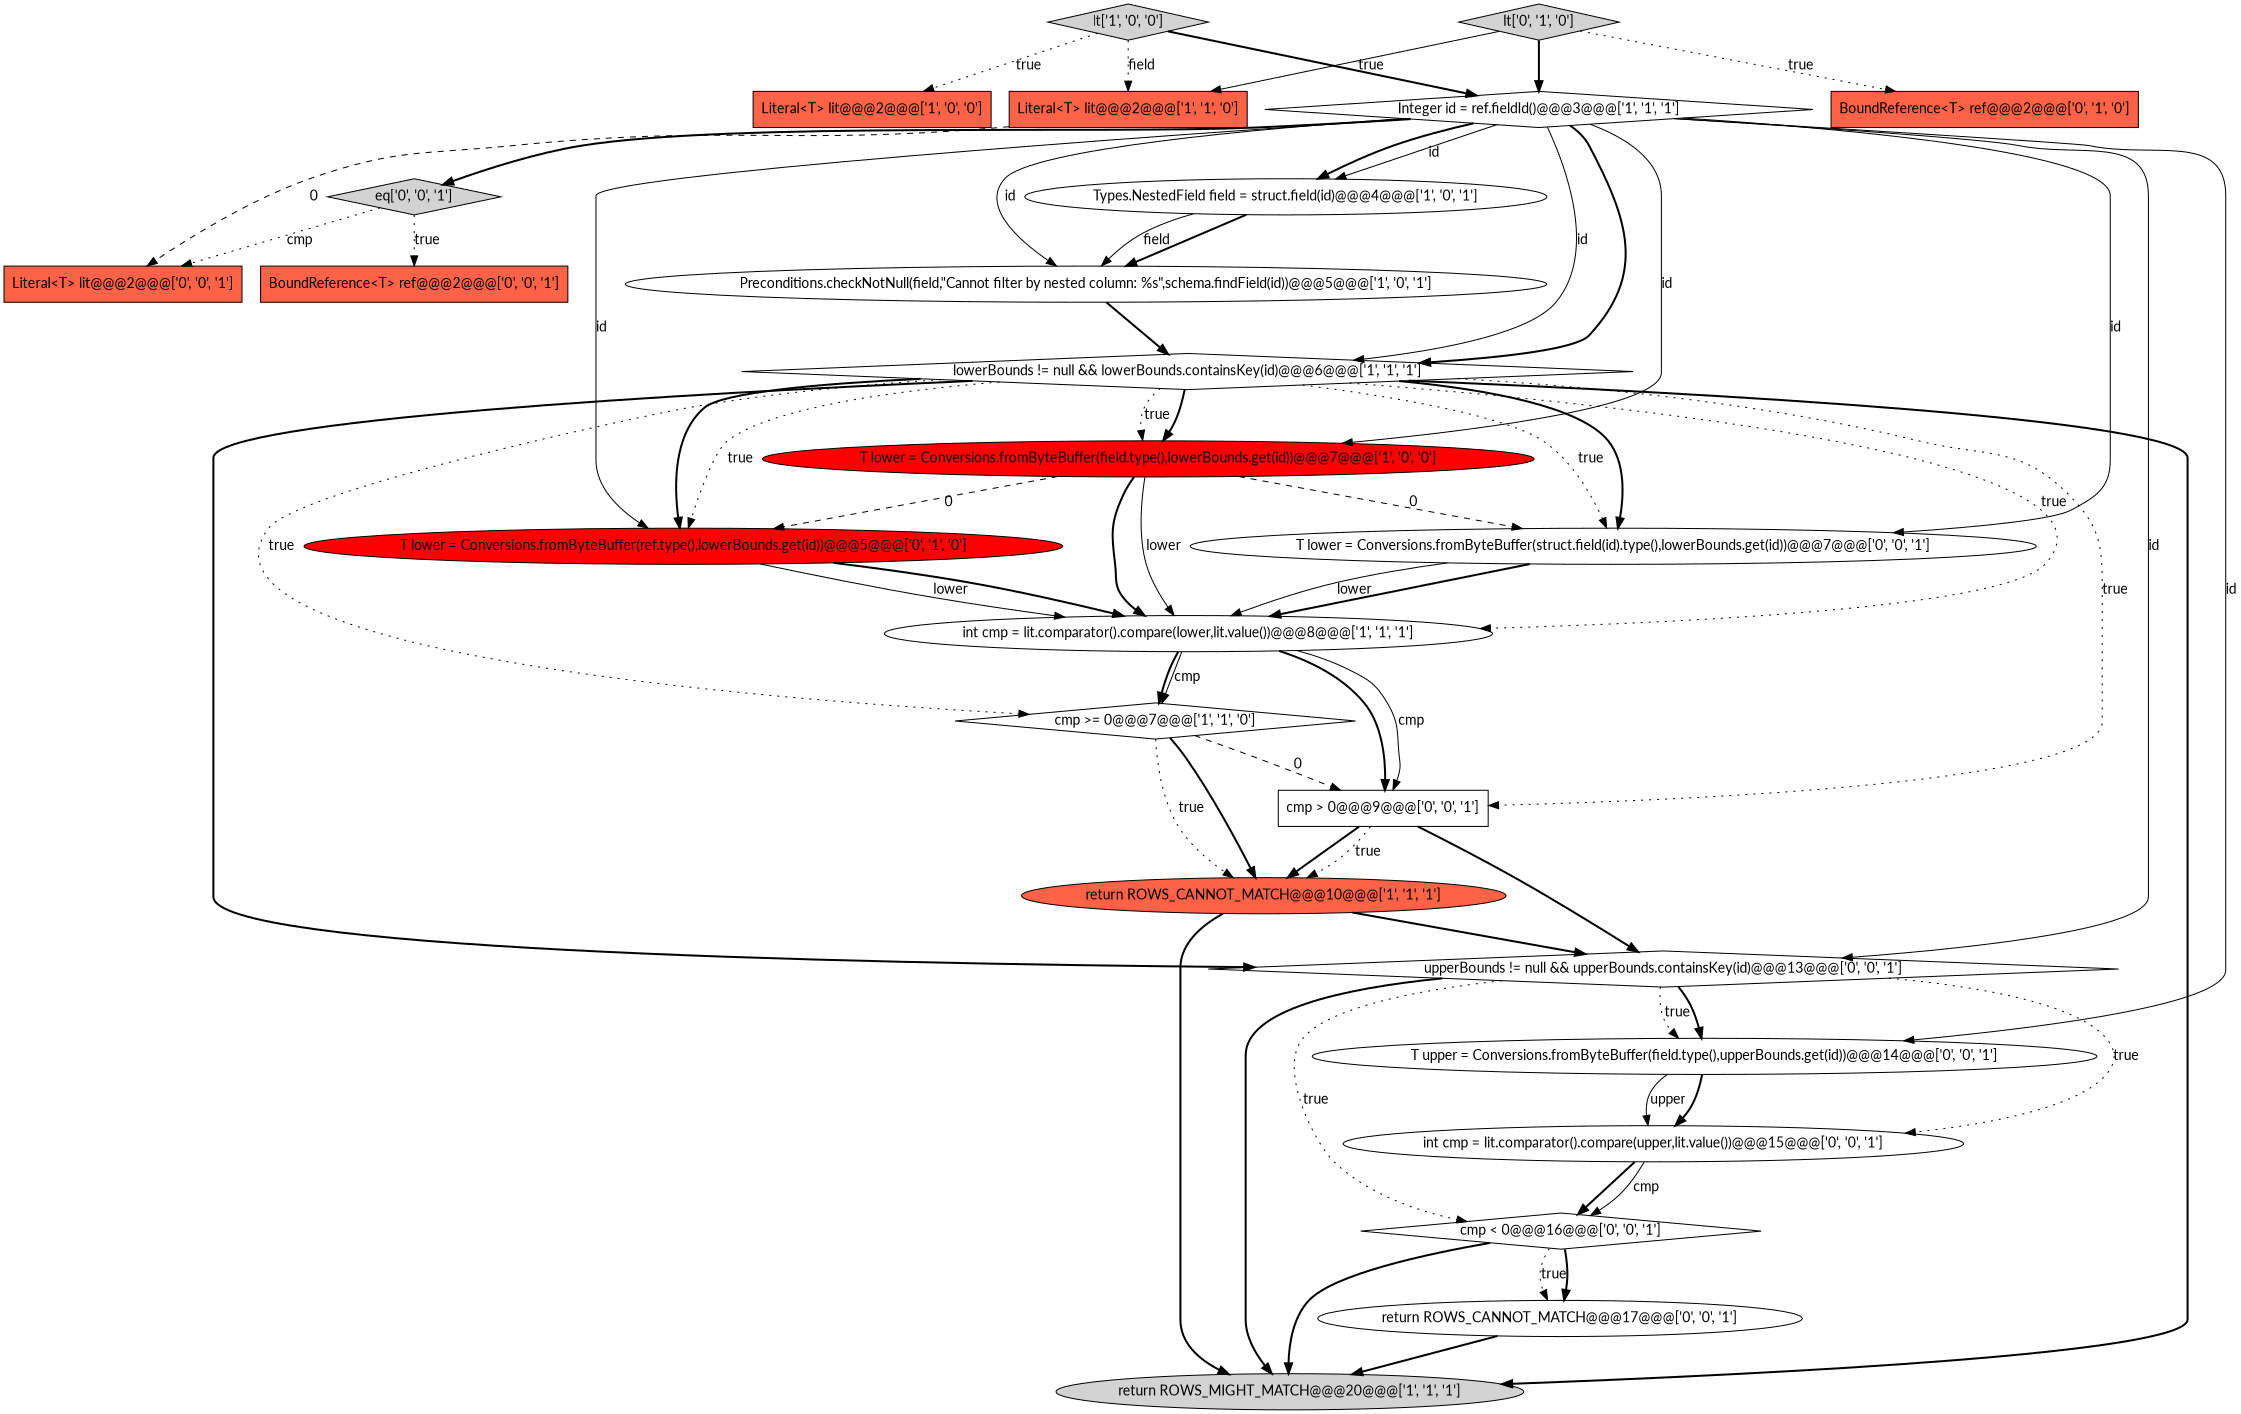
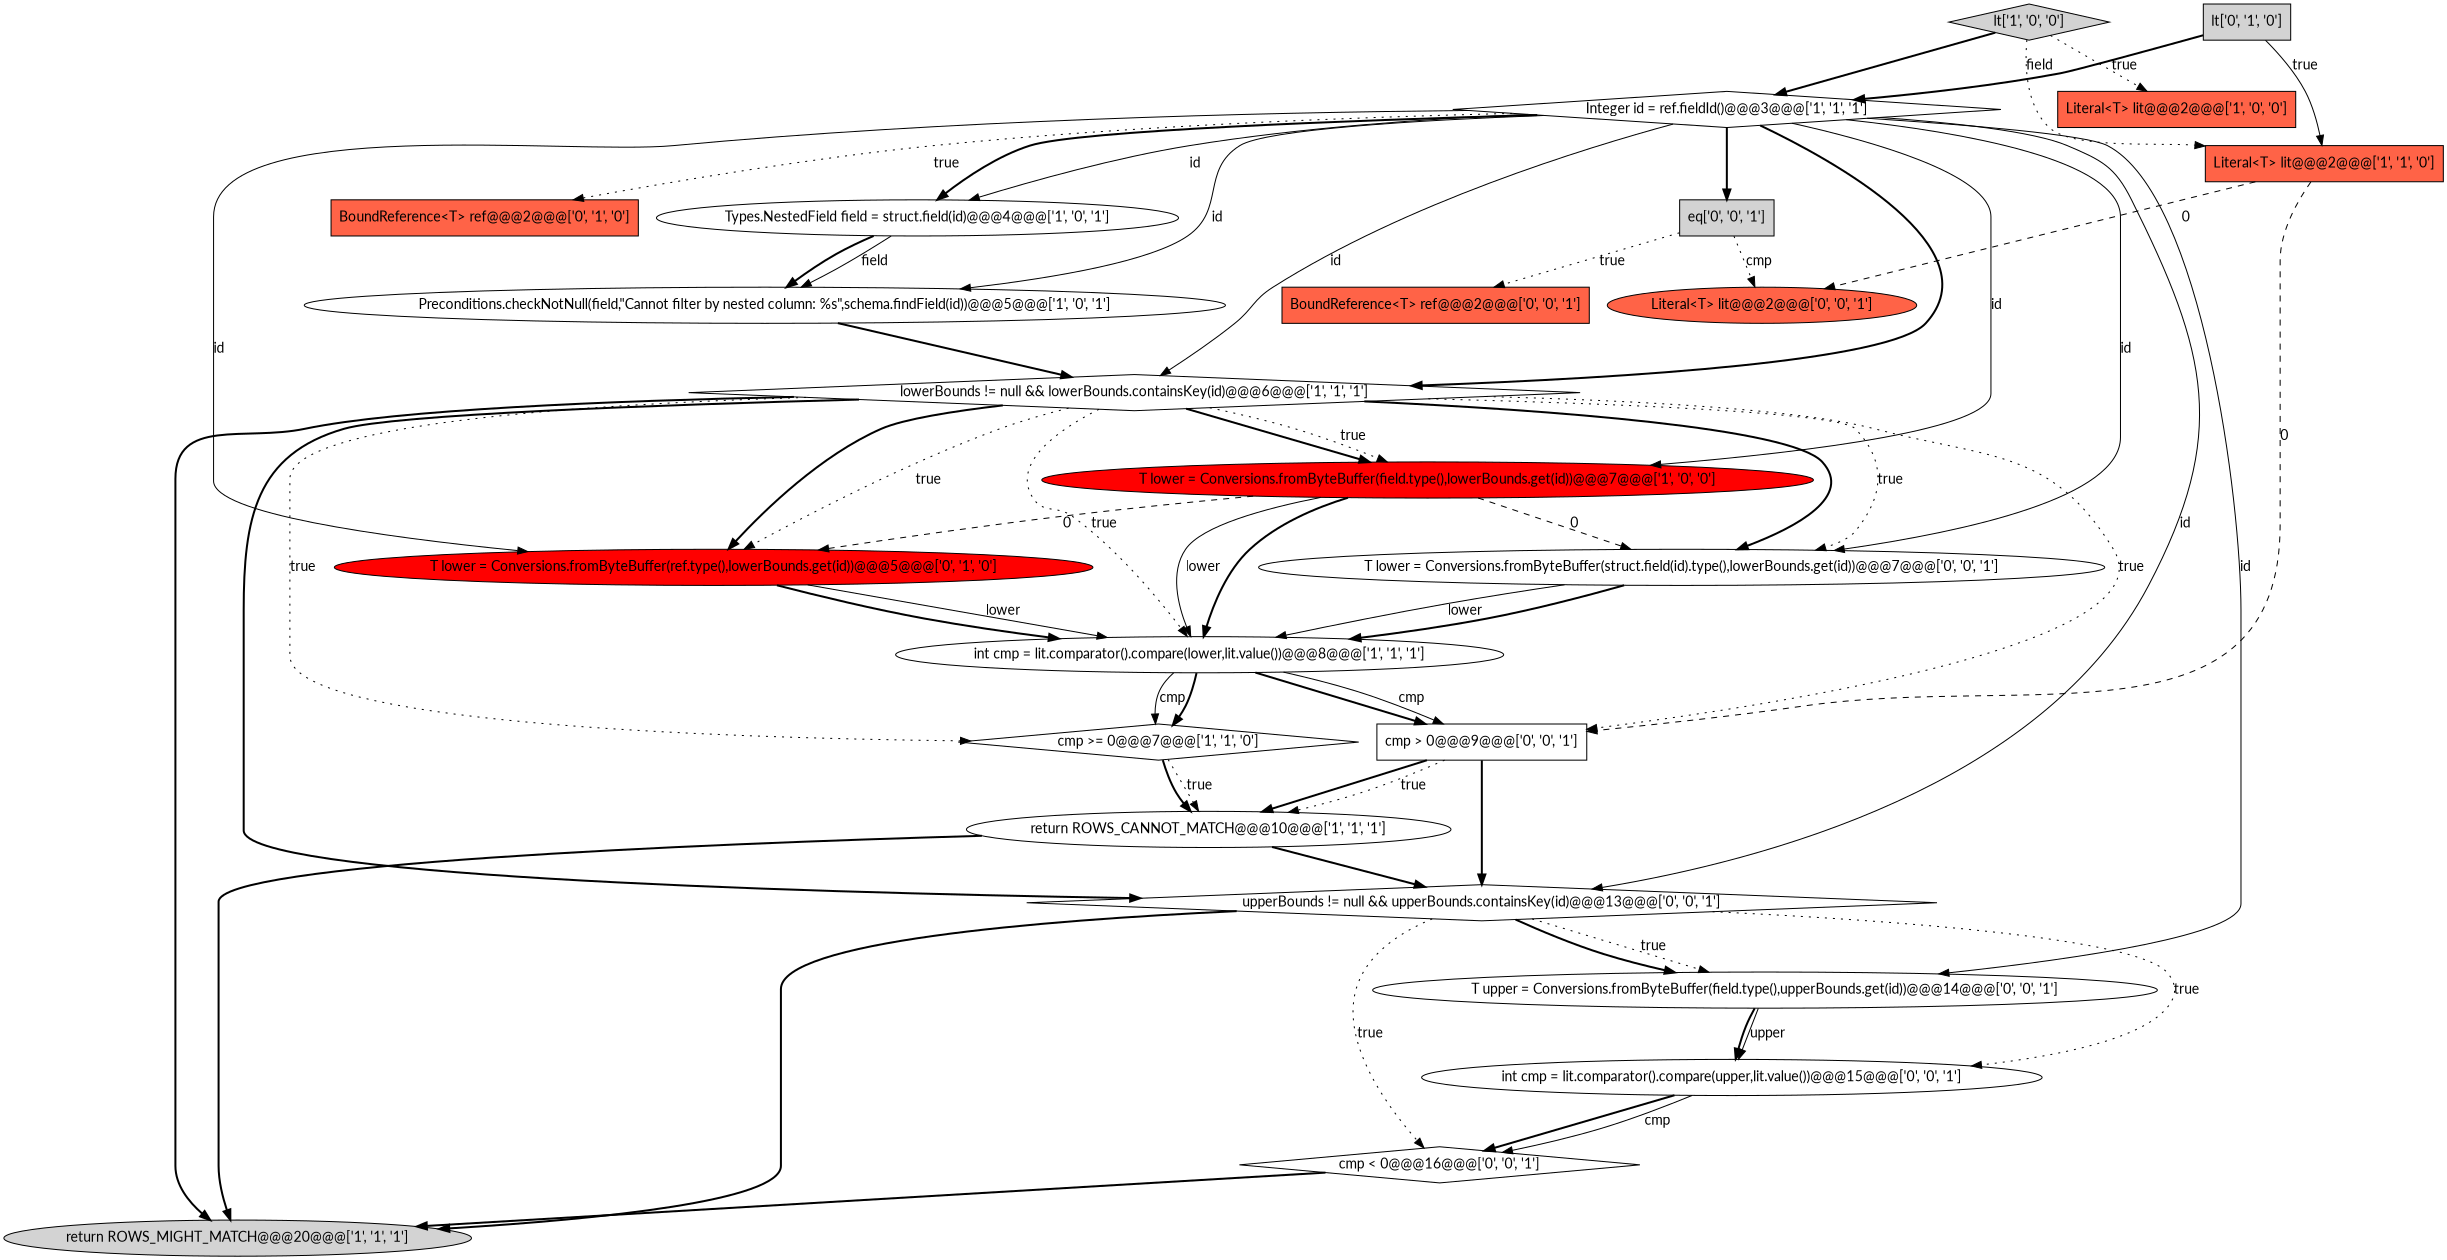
  digraph {
    fontname=Lato
    node [fillcolor=white fontname=Lato shape=ellipse style=filled]
    edge [fontname=Lato style=bold]
    n1 [label="T upper = Conversions.fromByteBuffer(field.type(),upperBounds.get(id))@@@14@@@['0', '0', '1']"]
    n2 [label="int cmp = lit.comparator().compare(upper,lit.value())@@@15@@@['0', '0', '1']"]
    n3 [label="cmp < 0@@@16@@@['0', '0', '1']" shape=diamond]
    n4 [fillcolor=tomato label="Literal<T> lit@@@2@@@['1', '1', '0']" shape=box]
-   n5 [fillcolor=tomato label="Literal<T> lit@@@2@@@['0', '0', '1']" shape=box]
+   n5 [fillcolor=tomato label="Literal<T> lit@@@2@@@['0', '0', '1']"]
    n6 [fillcolor=lightgray label="return ROWS_MIGHT_MATCH@@@20@@@['1', '1', '1']"]
    n7 [fillcolor=tomato label="BoundReference<T> ref@@@2@@@['0', '1', '0']" shape=box]
    n8 [fillcolor=tomato label="Literal<T> lit@@@2@@@['1', '0', '0']" shape=box]
-   n9 [fillcolor=lightgray label="eq['0', '0', '1']" shape=diamond]
+   n9 [fillcolor=lightgray label="eq['0', '0', '1']" shape=box]
    n10 [fillcolor=tomato label="BoundReference<T> ref@@@2@@@['0', '0', '1']" shape=box]
    n11 [label="Integer id = ref.fieldId()@@@3@@@['1', '1', '1']" shape=diamond]
    n12 [label="lowerBounds != null && lowerBounds.containsKey(id)@@@6@@@['1', '1', '1']" shape=diamond]
    n13 [label="upperBounds != null && upperBounds.containsKey(id)@@@13@@@['0', '0', '1']" shape=diamond]
    n14 [fillcolor=red label="T lower = Conversions.fromByteBuffer(ref.type(),lowerBounds.get(id))@@@5@@@['0', '1', '0']"]
    n15 [label="T lower = Conversions.fromByteBuffer(struct.field(id).type(),lowerBounds.get(id))@@@7@@@['0', '0', '1']"]
    n16 [fillcolor=red label="T lower = Conversions.fromByteBuffer(field.type(),lowerBounds.get(id))@@@7@@@['1', '0', '0']"]
    n17 [label="Preconditions.checkNotNull(field,\"Cannot filter by nested column: %s\",schema.findField(id))@@@5@@@['1', '0', '1']"]
    n18 [label="Types.NestedField field = struct.field(id)@@@4@@@['1', '0', '1']"]
    n19 [label="int cmp = lit.comparator().compare(lower,lit.value())@@@8@@@['1', '1', '1']"]
    n20 [label="cmp >= 0@@@7@@@['1', '1', '0']" shape=diamond]
    n21 [label="cmp > 0@@@9@@@['0', '0', '1']" shape=box]
-   n22 [fillcolor=tomato label="return ROWS_CANNOT_MATCH@@@10@@@['1', '1', '1']"]
-   n23 [label="return ROWS_CANNOT_MATCH@@@17@@@['0', '0', '1']"]
+   n22 [label="return ROWS_CANNOT_MATCH@@@10@@@['1', '1', '1']"]
    n24 [fillcolor=lightgray label="lt['1', '0', '0']" shape=diamond]
-   n25 [fillcolor=lightgray label="lt['0', '1', '0']" shape=diamond]
+   n25 [fillcolor=lightgray label="lt['0', '1', '0']" shape=box]
    n1 -> n2
    n1 -> n2 [label=upper style=solid]
    n2 -> n3
    n2 -> n3 [label=cmp style=solid]
    n3 -> n6
-   n3 -> n23 [label=true style=dotted]
-   n3 -> n23
    n4 -> n5 [label=0 style=dashed]
    n9 -> n5 [label=cmp style=dotted]
    n9 -> n10 [label=true style=dotted]
    n11 -> n1 [label=id style=solid]
    n11 -> n9
    n11 -> n12
    n11 -> n12 [label=id style=solid]
    n11 -> n13 [label=id style=solid]
    n11 -> n14 [label=id style=solid]
    n11 -> n15 [label=id style=solid]
    n11 -> n16 [label=id style=solid]
    n11 -> n17 [label=id style=solid]
    n11 -> n18 [label=id style=solid]
    n11 -> n18
    n12 -> n6
    n12 -> n13
    n12 -> n14
    n12 -> n14 [label=true style=dotted]
    n12 -> n15 [label=true style=dotted]
    n12 -> n15
    n12 -> n16
    n12 -> n16 [label=true style=dotted]
    n12 -> n19 [label=true style=dotted]
    n12 -> n20 [label=true style=dotted]
    n12 -> n21 [label=true style=dotted]
    n13 -> n1 [label=true style=dotted]
    n13 -> n1
    n13 -> n2 [label=true style=dotted]
    n13 -> n3 [label=true style=dotted]
    n13 -> n6
    n14 -> n19 [label=lower style=solid]
    n14 -> n19
    n15 -> n19
    n15 -> n19 [label=lower style=solid]
    n16 -> n14 [label=0 style=dashed]
    n16 -> n15 [label=0 style=dashed]
    n16 -> n19
    n16 -> n19 [label=lower style=solid]
    n17 -> n12
    n18 -> n17
    n18 -> n17 [label=field style=solid]
    n19 -> n20 [label=cmp style=solid]
    n19 -> n20
    n19 -> n21
    n19 -> n21 [label=cmp style=solid]
-   n20 -> n21 [label=0 style=dashed]
+   n4 -> n21 [label=0 style=dashed]
    n20 -> n22
    n20 -> n22 [label=true style=dotted]
    n21 -> n13
    n21 -> n22
    n21 -> n22 [label=true style=dotted]
    n22 -> n6
    n22 -> n13
-   n23 -> n6
    n24 -> n4 [label=field style=dotted]
    n24 -> n8 [label=true style=dotted]
    n24 -> n11
    n25 -> n4 [label=true style=solid]
-   n25 -> n7 [label=true style=dotted]
+   n11 -> n7 [label=true style=dotted]
    n25 -> n11
  }
